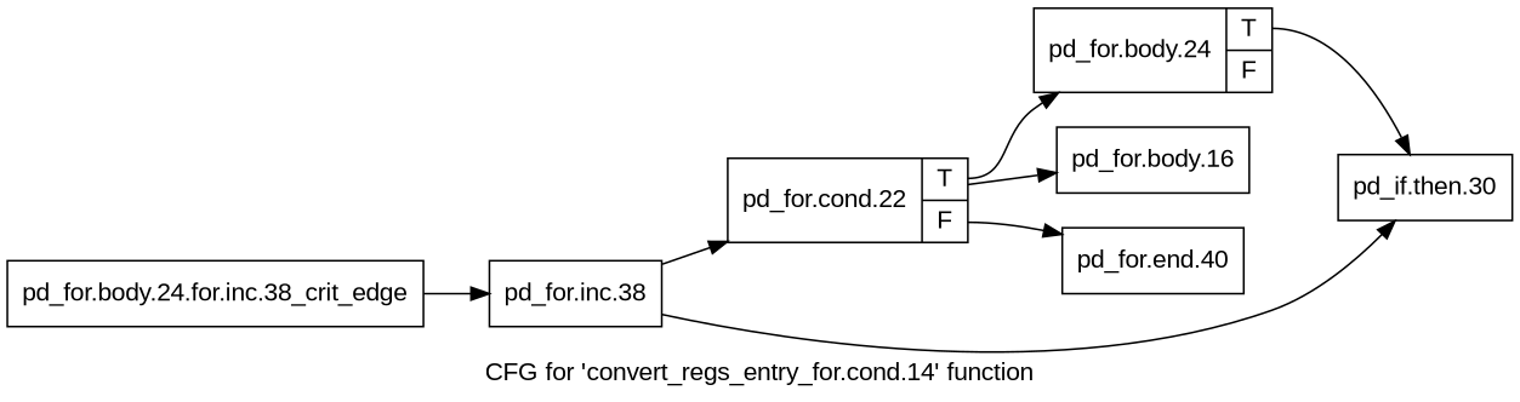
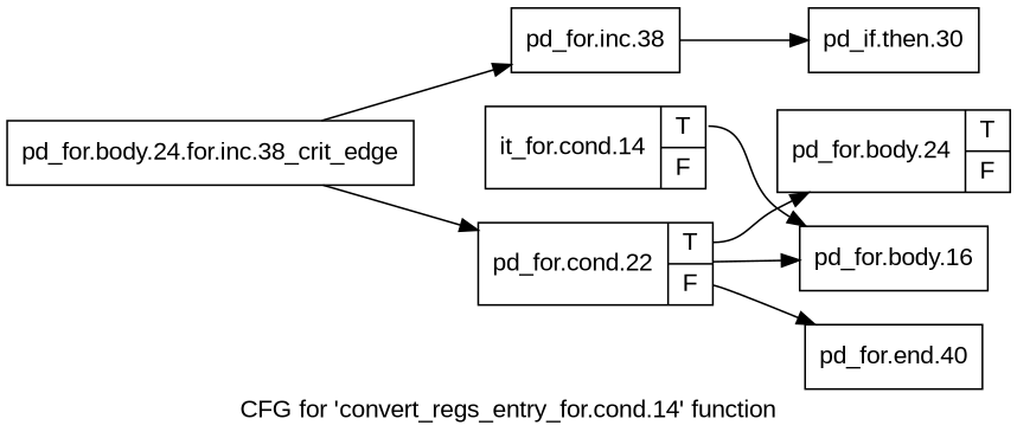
  digraph {
    fontname="Liberation Sans"
    label="CFG for 'convert_regs_entry_for.cond.14' function"
    rankdir=LR
    node [fontname="Liberation Sans" shape=record]
    edge [fontname="Liberation Sans"]
+   n1 [label="{it_for.cond.14|{<s0>T|<s1>F}}"]
    n2 [label="{pd_for.body.16}"]
    n3 [label="{pd_for.cond.22|{<s0>T|<s1>F}}"]
    n4 [label="{pd_for.body.24|{<s0>T|<s1>F}}"]
    n5 [label="{pd_for.end.40}"]
    n6 [label="{pd_if.then.30}"]
    n7 [label="{pd_for.body.24.for.inc.38_crit_edge}"]
    n8 [label="{pd_for.inc.38}"]
+   n1 -> n2 [tailport=s0]
    n3 -> n2
    n3 -> n4 [tailport=s0]
    n3 -> n5 [tailport=s1]
-   n4 -> n6 [tailport=s0]
    n7 -> n8
-   n8 -> n3
+   n7 -> n3
    n8 -> n6
  }
